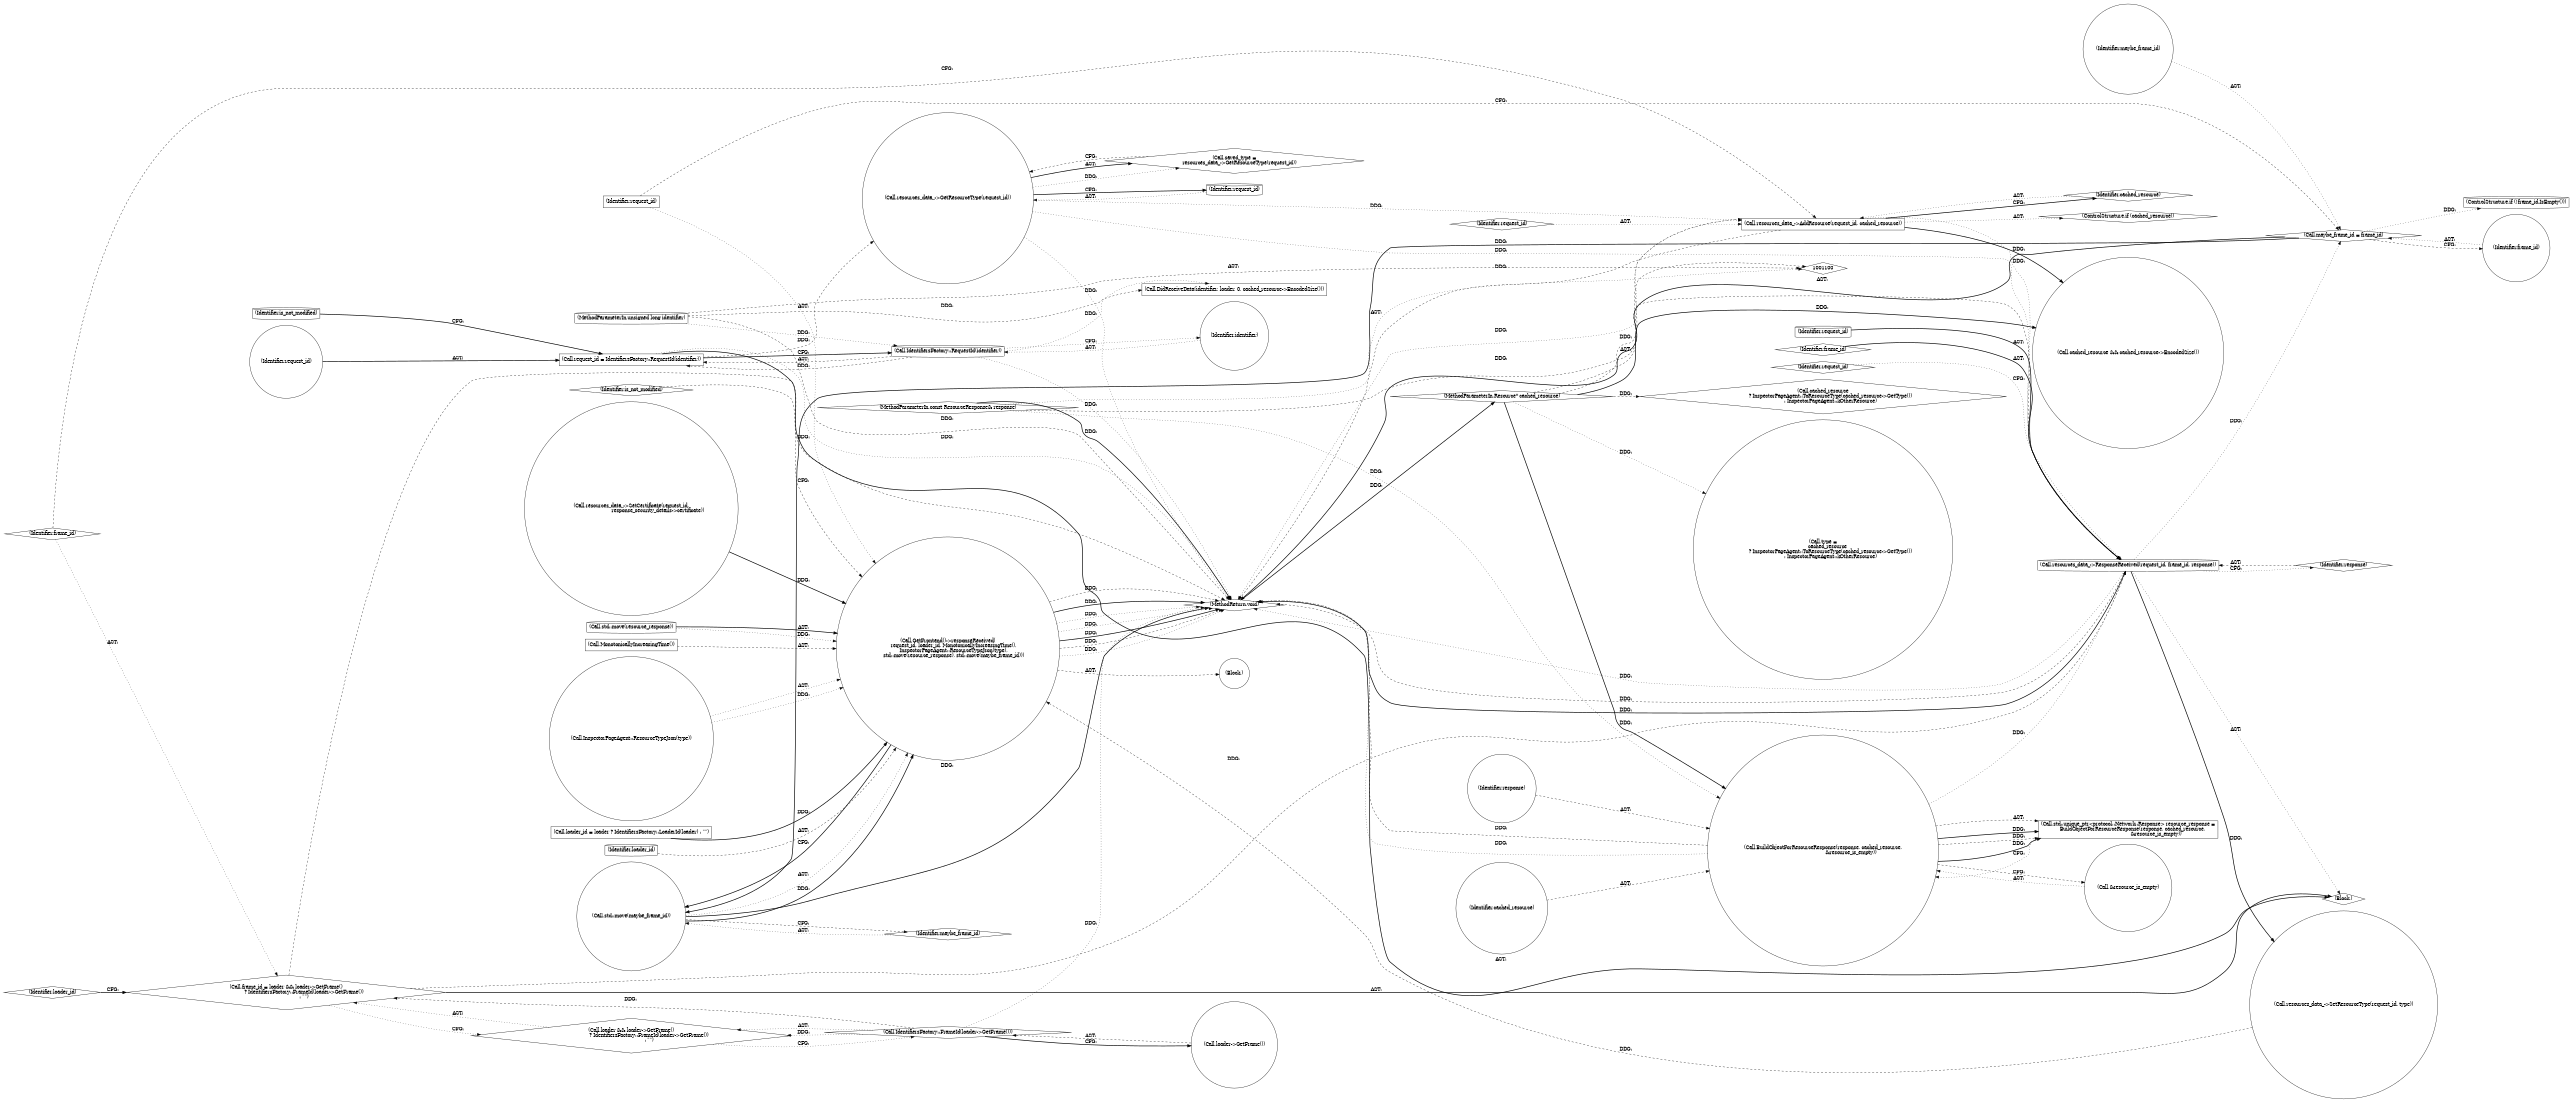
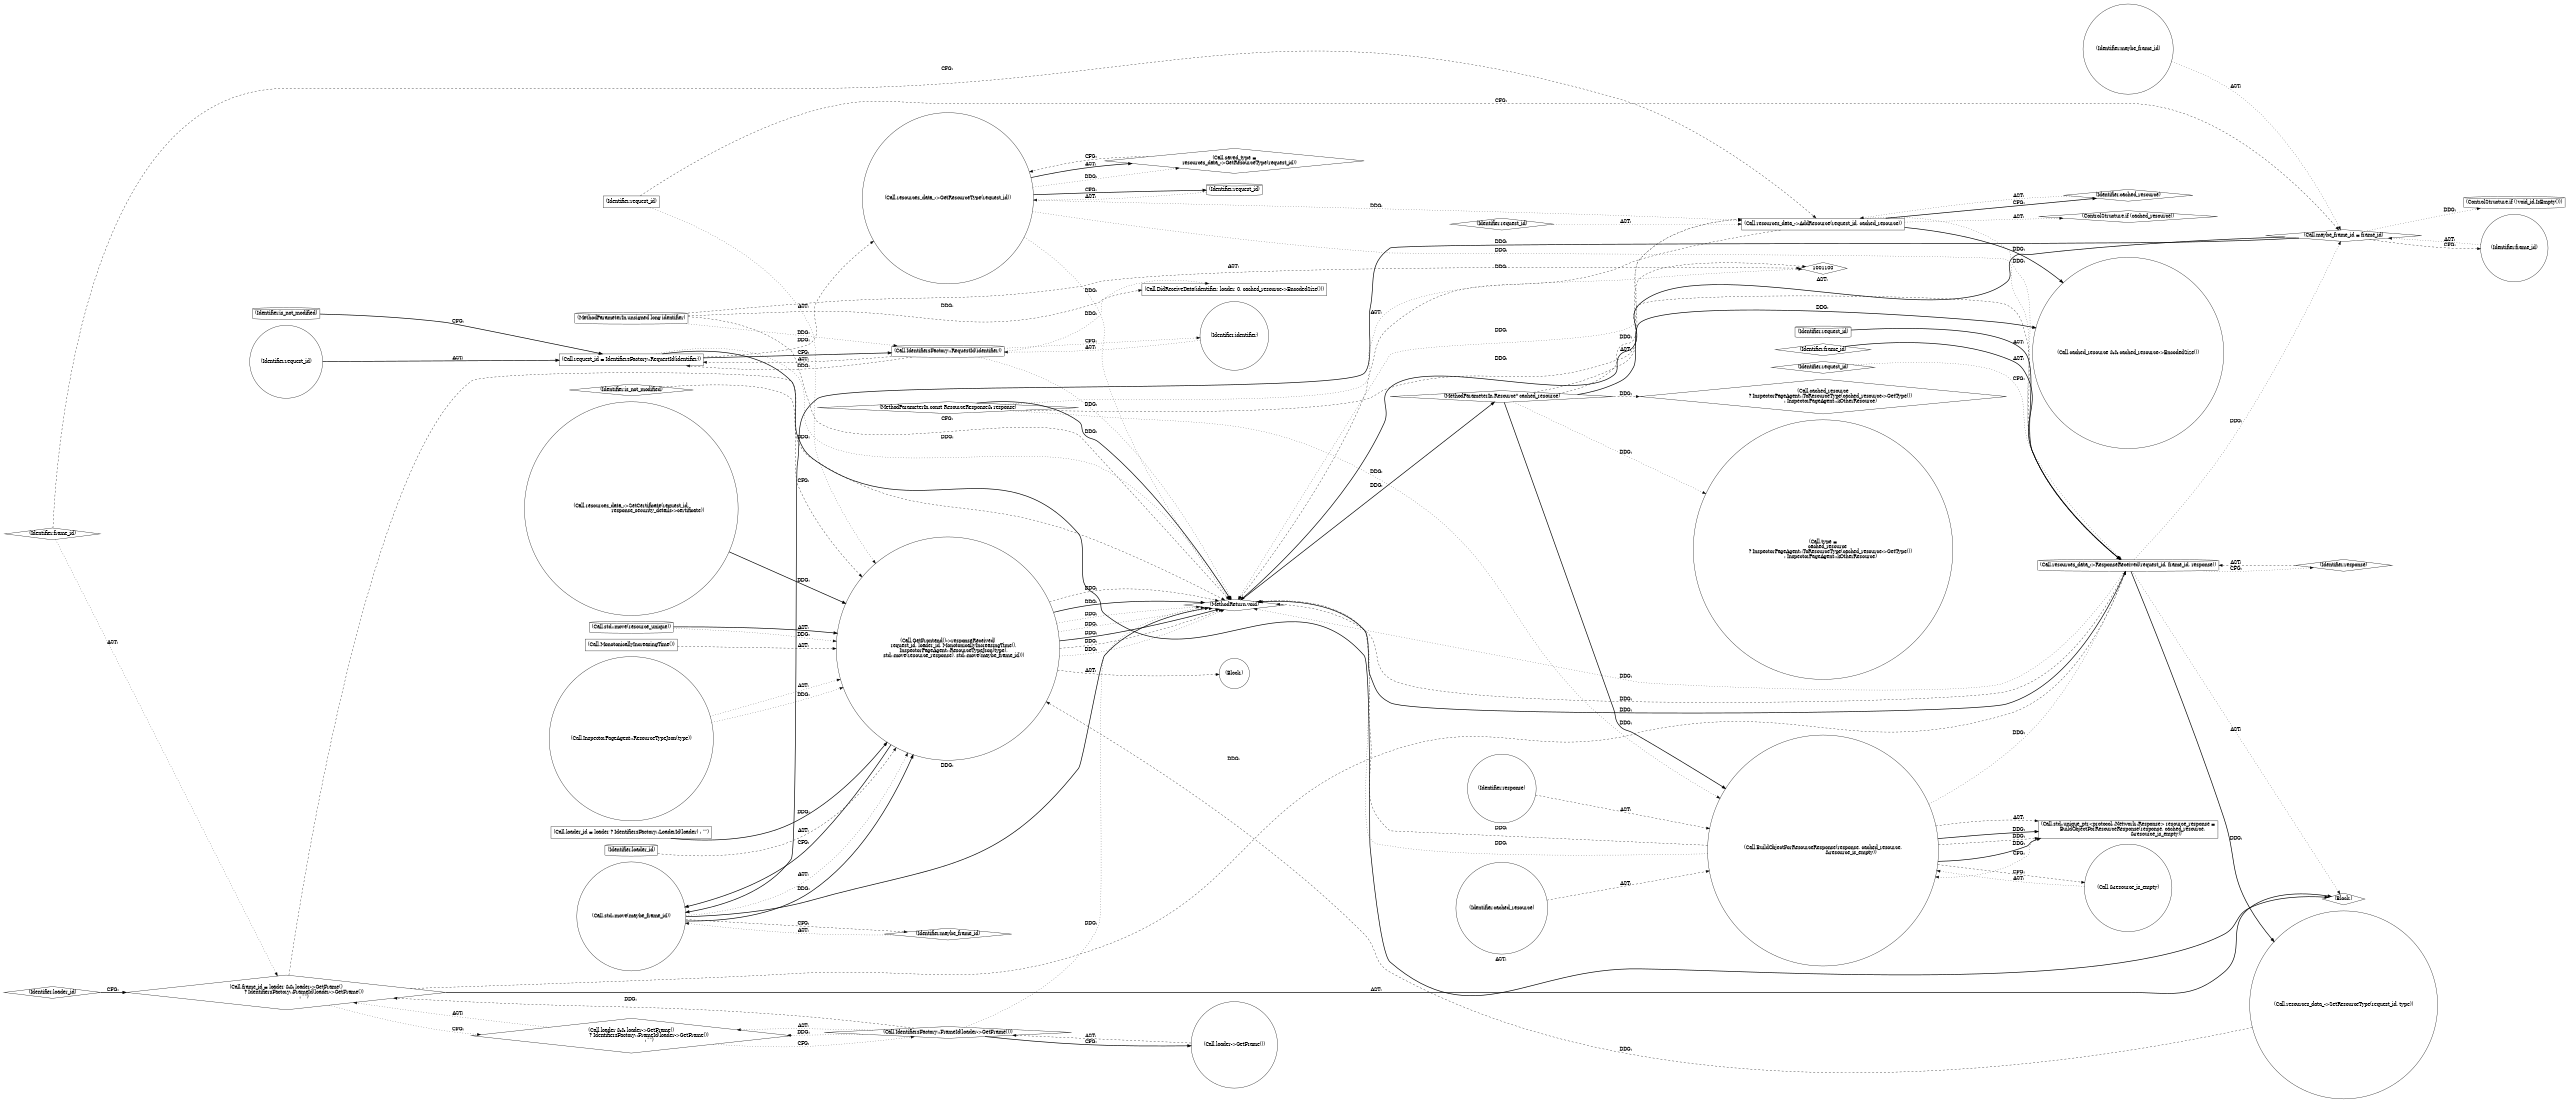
  digraph {
    rankdir=LR
    node [shape=diamond]
    edge [style=dotted]
    n1 [label="(Call,std::move(maybe_frame_id))" shape=circle]
    n2 [label="(Call,GetFrontend()->responseReceived(\n        request_id, loader_id, MonotonicallyIncreasingTime(),\n        InspectorPageAgent::ResourceTypeJson(type),\n        std::move(resource_response), std::move(maybe_frame_id)))" shape=circle]
    n3 [label="(Identifier,maybe_frame_id)"]
    n4 [label="(MethodReturn,void)"]
    n5 [label="(Block,)" shape=circle]
    n6 [label="(MethodParameterIn,Resource* cached_resource)"]
    n7 [label="(Call,maybe_frame_id = frame_id)"]
-   n8 [label="(ControlStructure,if (!frame_id.IsEmpty()))" shape=cylinder]
+   n8 [label="(ControlStructure,if (!void_id.IsEmpty()))" shape=cylinder]
    n9 [label="(Identifier,frame_id)" shape=circle]
    n10 [label="(Call,resources_data_->ResponseReceived(request_id, frame_id, response))" shape=cylinder]
    n11 [label="(Identifier,response)"]
    n12 [label="(Call,resources_data_->SetResourceType(request_id, type))" shape=circle]
    n13 [label="(Block,)"]
    n14 [label="(Call,resources_data_->GetResourceType(request_id))" shape=circle]
    n15 [label="(Call,resources_data_->AddResource(request_id, cached_resource))" shape=box]
    n16 [label="(Identifier,request_id)" shape=cylinder]
    n17 [label="(Call,saved_type =\n       resources_data_->GetResourceType(request_id))"]
    n18 [label="(ControlStructure,if (cached_resource))"]
    n19 [label="(Identifier,cached_resource)"]
    n20 [label="(Call,cached_resource && cached_resource->EncodedSize())" shape=circle]
    n21 [label="(Call,request_id = IdentifiersFactory::RequestId(identifier))" shape=box]
    n22 [label="(Call,IdentifiersFactory::RequestId(identifier))" shape=cylinder]
    n23 [label="(Identifier,identifier)" shape=circle]
    n24 [label="(Call,DidReceiveData(identifier, loader, 0, cached_resource->EncodedSize()))" shape=box]
    n25 [label="(MethodParameterIn,unsigned long identifier)" shape=cylinder]
    n26 [label=1001100]
    n27 [label="(Call,BuildObjectForResourceResponse(response, cached_resource,\n                                      &resource_is_empty))" shape=circle]
    n28 [label="(Call,cached_resource\n          ? InspectorPageAgent::ToResourceType(cached_resource->GetType())\n          : InspectorPageAgent::kOtherResource)"]
    n29 [label="(Call,type =\n      cached_resource\n          ? InspectorPageAgent::ToResourceType(cached_resource->GetType())\n          : InspectorPageAgent::kOtherResource)" shape=circle]
    n30 [label="(Call,&resource_is_empty)" shape=circle]
    n31 [label="(Call,std::unique_ptr<protocol::Network::Response> resource_response =\n      BuildObjectForResourceResponse(response, cached_resource,\n                                      &resource_is_empty))" shape=box]
    n32 [label="(Call,frame_id = loader && loader->GetFrame()\n                        ? IdentifiersFactory::FrameId(loader->GetFrame())\n                        : \"\")"]
    n33 [label="(Call,loader && loader->GetFrame()\n                        ? IdentifiersFactory::FrameId(loader->GetFrame())\n                        : \"\")"]
    n34 [label="(Call,IdentifiersFactory::FrameId(loader->GetFrame()))"]
    n35 [label="(Call,loader->GetFrame())" shape=circle]
    n36 [label="(MethodParameterIn,const ResourceResponse& response)"]
    n37 [label="(Identifier,response)" shape=circle]
    n38 [label="(Call,resources_data_->SetCertificate(request_id,\n                                    response_security_details->certificate))" shape=circle]
    n39 [label="(Identifier,request_id)" shape=circle]
    n40 [label="(Identifier,is_not_modified)" shape=cylinder]
    n41 [label="(Identifier,frame_id)"]
    n42 [label="(Identifier,request_id)"]
    n43 [label="(Identifier,request_id)" shape=cylinder]
    n44 [label="(Identifier,frame_id)"]
-   n45 [label="(Call,std::move(resource_response))" shape=cylinder]
+   n45 [label="(Call,std::move(resource_unique))" shape=cylinder]
    n46 [label="(Identifier,request_id)" shape=box]
    n47 [label="(Identifier,request_id)"]
    n48 [label="(Call,MonotonicallyIncreasingTime())" shape=box]
    n49 [label="(Call,InspectorPageAgent::ResourceTypeJson(type))" shape=circle]
    n50 [label="(Call,loader_id = loader ? IdentifiersFactory::LoaderId(loader) : \"\")" shape=box]
    n51 [label="(Identifier,loader_id)" shape=cylinder]
    n52 [label="(Identifier,loader_id)"]
    n53 [label="(Identifier,maybe_frame_id)" shape=circle]
    n54 [label="(Identifier,cached_resource)" shape=circle]
    n55 [label="(Identifier,is_not_modified)"]
    n1 -> n2 [label="AST: "]
    n1 -> n2 [label="DDG: " style=bold]
    n1 -> n3 [label="CFG: " style=dashed]
    n1 -> n4 [label="DDG: " style=bold]
    n2 -> n1 [label="CFG: " style=bold]
    n2 -> n4 [label="DDG: " style=bold]
    n2 -> n4 [label="DDG: " style=dashed]
    n2 -> n4 [label="DDG: "]
    n2 -> n4 [label="DDG: " style=dashed]
    n2 -> n4 [label="DDG: " style=bold]
    n2 -> n4 [label="DDG: "]
    n2 -> n4 [label="DDG: "]
    n2 -> n5 [label="AST: " style=dashed]
    n3 -> n1 [label="AST: "]
    n4 -> n6 [label="DDG: " style=bold]
    n6 -> n15 [label="DDG: " style=dashed]
    n6 -> n20 [label="DDG: " style=bold]
    n6 -> n26 [label="AST: " style=dashed]
    n6 -> n27 [label="DDG: " style=bold]
    n6 -> n28 [label="DDG: " style=dashed]
    n6 -> n29 [label="DDG: "]
    n7 -> n1 [label="DDG: " style=bold]
    n7 -> n4 [label="AST: " style=bold]
    n7 -> n8 [label="DDG: "]
    n7 -> n9 [label="CFG: " style=dashed]
    n9 -> n7 [label="AST: "]
    n10 -> n4 [label="DDG: "]
    n10 -> n4 [label="DDG: " style=dashed]
    n10 -> n4 [label="DDG: " style=bold]
    n10 -> n7 [label="DDG: "]
    n10 -> n11 [label="CFG: "]
    n10 -> n12 [label="DDG: " style=bold]
    n10 -> n13 [label="AST: "]
    n11 -> n10 [label="AST: " style=dashed]
    n12 -> n2 [label="DDG: " style=dashed]
    n14 -> n4 [label="DDG: "]
    n14 -> n10 [label="DDG: "]
    n14 -> n15 [label="DDG: "]
    n14 -> n16 [label="CFG: " style=bold]
    n14 -> n17 [label="AST: " style=bold]
    n14 -> n17 [label="DDG: "]
    n15 -> n4 [label="DDG: "]
    n15 -> n4 [label="DDG: " style=dashed]
    n15 -> n10 [label="DDG: "]
    n15 -> n18 [label="AST: "]
    n15 -> n19 [label="CFG: " style=bold]
    n15 -> n20 [label="DDG: " style=bold]
    n16 -> n14 [label="AST: "]
    n17 -> n14 [label="CFG: " style=dashed]
    n19 -> n15 [label="AST: "]
    n21 -> n4 [label="DDG: "]
    n21 -> n13 [label="AST: " style=bold]
    n21 -> n14 [label="DDG: " style=dashed]
    n21 -> n22 [label="CFG: " style=bold]
    n22 -> n4 [label="DDG: "]
    n22 -> n21 [label="AST: " style=dashed]
    n22 -> n21 [label="DDG: " style=dashed]
    n22 -> n23 [label="CFG: "]
    n22 -> n24 [label="DDG: "]
    n23 -> n22 [label="AST: "]
-   n25 -> n4 [label="DDG: " style=dashed]
+   n25 -> n4 [label="CFG: " style=dashed]
    n25 -> n22 [label="DDG: "]
    n25 -> n24 [label="DDG: " style=dashed]
    n25 -> n26 [label="AST: " style=dashed]
    n27 -> n4 [label="DDG: "]
    n27 -> n4 [label="DDG: " style=dashed]
    n27 -> n10 [label="DDG: "]
    n27 -> n30 [label="CFG: " style=dashed]
    n27 -> n31 [label="AST: " style=dashed]
    n27 -> n31 [label="DDG: " style=bold]
    n27 -> n31 [label="DDG: " style=dashed]
    n27 -> n31 [label="DDG: " style=bold]
    n30 -> n27 [label="AST: "]
    n31 -> n27 [label="CFG: "]
    n32 -> n4 [label="DDG: " style=dashed]
    n32 -> n10 [label="DDG: " style=dashed]
    n32 -> n13 [label="AST: " style=bold]
    n32 -> n33 [label="CFG: "]
    n33 -> n32 [label="AST: "]
    n33 -> n34 [label="CFG: "]
    n34 -> n4 [label="DDG: "]
    n34 -> n32 [label="DDG: " style=dashed]
    n34 -> n33 [label="AST: "]
    n34 -> n33 [label="DDG: "]
    n34 -> n35 [label="CFG: " style=bold]
    n35 -> n34 [label="AST: " style=dashed]
    n36 -> n4 [label="DDG: " style=bold]
    n36 -> n10 [label="DDG: " style=dashed]
    n36 -> n26 [label="AST: "]
    n36 -> n27 [label="DDG: "]
    n37 -> n27 [label="AST: " style=dashed]
    n38 -> n2 [label="DDG: " style=bold]
    n39 -> n21 [label="AST: " style=bold]
    n40 -> n21 [label="CFG: " style=bold]
    n41 -> n15 [label="CFG: " style=dashed]
    n41 -> n32 [label="AST: "]
    n42 -> n10 [label="CFG: "]
    n43 -> n10 [label="AST: " style=bold]
    n44 -> n10 [label="AST: " style=bold]
    n45 -> n2 [label="AST: " style=bold]
    n45 -> n2 [label="DDG: "]
    n46 -> n2 [label="AST: "]
    n46 -> n7 [label="CFG: " style=dashed]
    n47 -> n15 [label="AST: "]
    n48 -> n2 [label="AST: " style=dashed]
    n49 -> n2 [label="AST: "]
    n49 -> n2 [label="DDG: "]
    n50 -> n2 [label="DDG: " style=bold]
    n51 -> n2 [label="AST: " style=dashed]
    n52 -> n32 [label="CFG: " style=bold]
    n53 -> n7 [label="AST: "]
    n54 -> n27 [label="AST: " style=dashed]
    n55 -> n2 [label="CFG: " style=dashed]
  }
